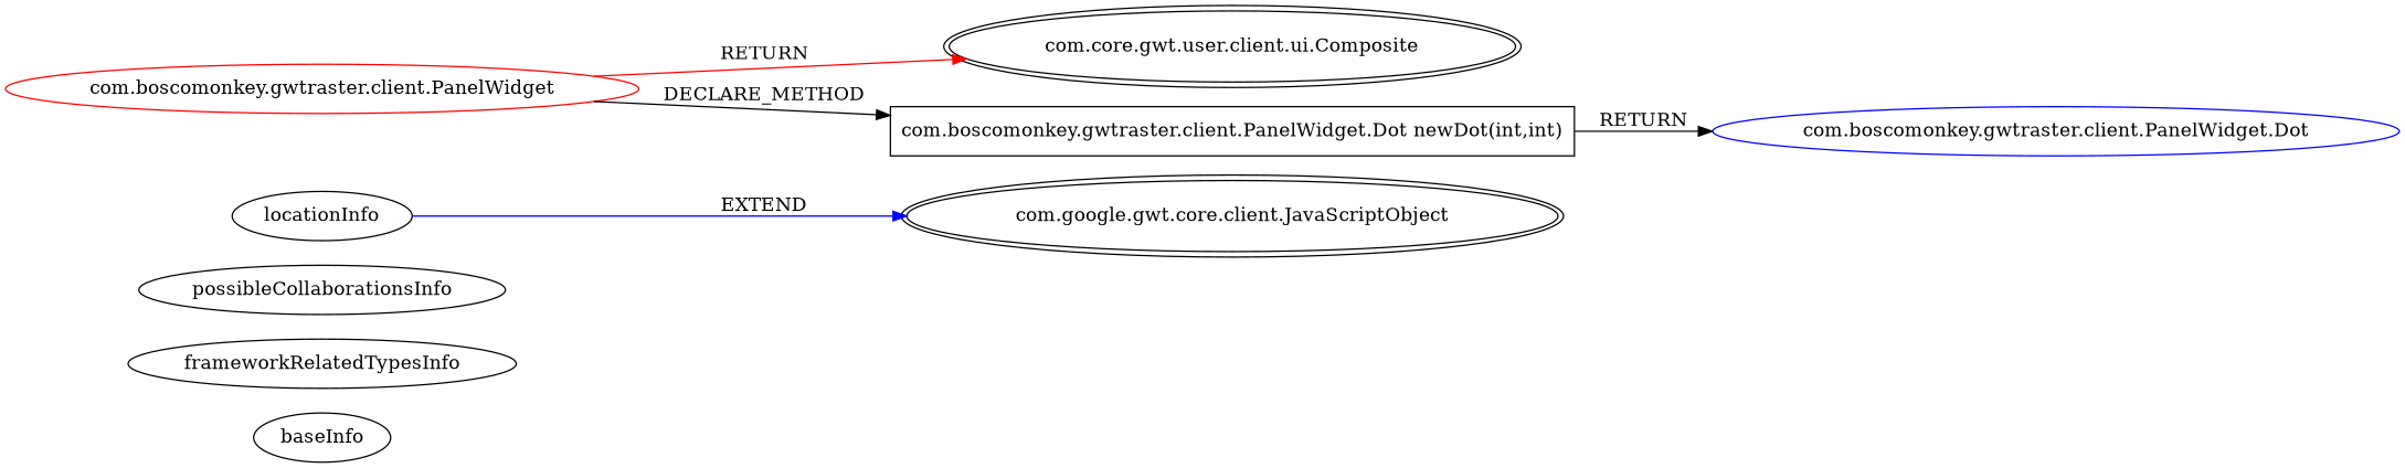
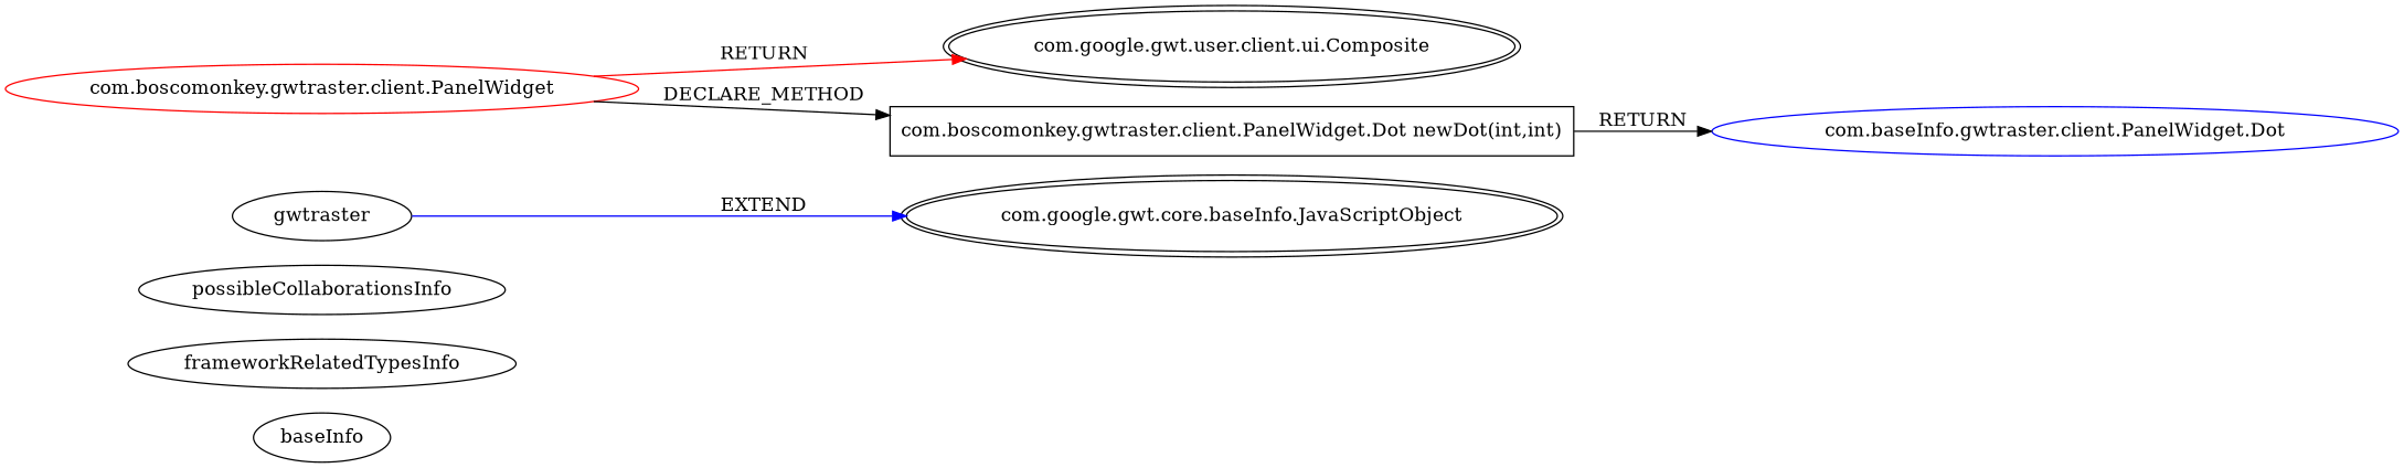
  digraph {
    rankdir=LR
    baseInfo [category=extension_graph graphId=899 isAnonymous=false possibleRelation=true]
    frameworkRelatedTypesInfo [0="com.google.gwt.user.client.ui.Composite"]
    possibleCollaborationsInfo [0="899~CLIENT_METHOD_DECLARATION-RETURN_TYPE-~com.google.gwt.user.client.ui.Composite ~com.google.gwt.core.client.JavaScriptObject ~false~false"]
-   locationInfo [contextSignature=PanelWidget filePath="/boscomonkey-gwt_raster_panel/gwt_raster_panel-master/src/com/boscomonkey/gwtraster/client/PanelWidget.java" graphId=899 projectName="boscomonkey-gwt_raster_panel"]
-   n5 [isFrameworkType=true label="com.google.gwt.core.client.JavaScriptObject" peripheries=2 vertexType=FRAMEWORK_CLASS_TYPE]
+   locationInfo [contextSignature=PanelWidget filePath="/boscomonkey-gwt_raster_panel/gwt_raster_panel-master/src/com/boscomonkey/gwtraster/client/PanelWidget.java" graphId=899 projectName="boscomonkey-gwt_raster_panel" label=gwtraster]
+   n5 [isFrameworkType=true label="com.google.gwt.core.baseInfo.JavaScriptObject" peripheries=2 vertexType=FRAMEWORK_CLASS_TYPE]
    n6 [color=red isFrameworkType=false label="com.boscomonkey.gwtraster.client.PanelWidget" vertexType=ROOT_CLIENT_CLASS_DECLARATION]
-   n7 [isFrameworkType=true label="com.core.gwt.user.client.ui.Composite" peripheries=2 vertexType=FRAMEWORK_CLASS_TYPE]
+   n7 [isFrameworkType=true label="com.google.gwt.user.client.ui.Composite" peripheries=2 vertexType=FRAMEWORK_CLASS_TYPE]
    n8 [isFrameworkType=false label="com.boscomonkey.gwtraster.client.PanelWidget.Dot newDot(int,int)" shape=box vertexType=CLIENT_METHOD_DECLARATION]
-   n9 [color=blue isFrameworkType=false label="com.boscomonkey.gwtraster.client.PanelWidget.Dot" vertexType=REFERENCE_CLIENT_CLASS_DECLARATION]
+   n9 [color=blue isFrameworkType=false label="com.baseInfo.gwtraster.client.PanelWidget.Dot" vertexType=REFERENCE_CLIENT_CLASS_DECLARATION]
    locationInfo -> n5 [color=blue label=EXTEND]
    n6 -> n7 [color=red label=RETURN]
    n6 -> n8 [label=DECLARE_METHOD]
    n8 -> n9 [label=RETURN]
  }
